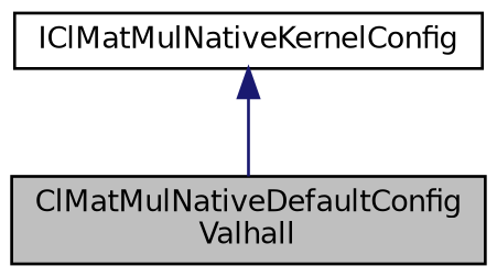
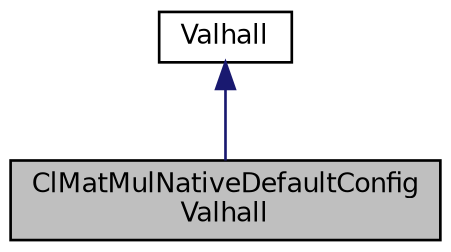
  digraph {
    node [color=black fontname=Helvetica fontsize=10 shape=record style=filled]
    n1 [fillcolor=grey75 fontcolor=black height=0.2 label="ClMatMulNativeDefaultConfig\lValhall" width=0.4]
-   n2 [fillcolor=white height=0.2 label=IClMatMulNativeKernelConfig width=0.4]
+   n2 [fillcolor=white height=0.2 label=Valhall width=0.4]
    n2 -> n1 [color=midnightblue dir=back fontname=Helvetica fontsize=10 labelfontname=Helvetica labelfontsize=10 style=solid]
  }
